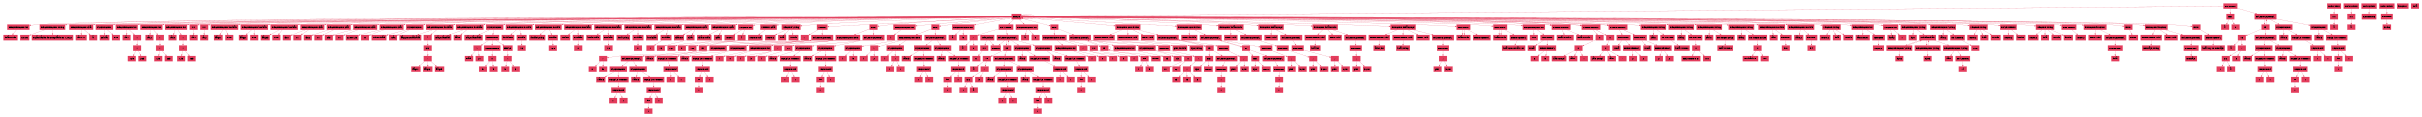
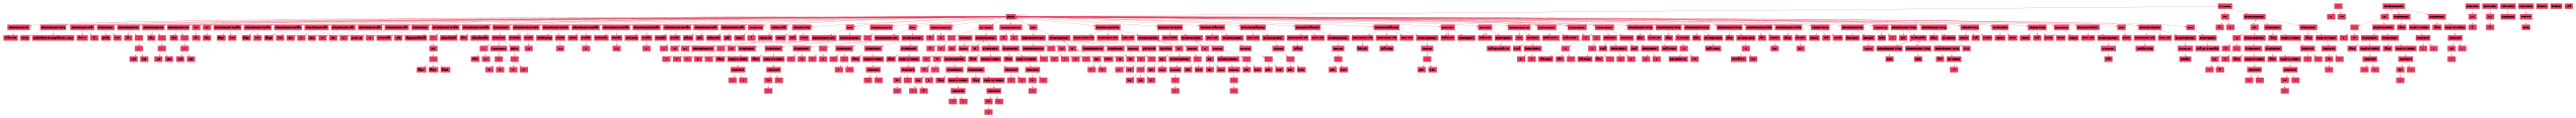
  digraph {
    rankdir=UD
    node [color="#e43c5c" shape=box style=filled]
    edge [color="#e43c5c"]
    n1 [label=INICIO]
    n2 [label="DECLARACION int"]
    n3 [label="DECLARACION string"]
    n4 [label="DECLARACION char"]
    n5 [label="ASIGNACION "]
    n6 [label="DECLARACION int"]
    n7 [label="DECLARACION int"]
    n8 [label="DECLARACION int"]
    n9 [label="++"]
    n10 [label="++"]
    n11 [label="DECLARACION boolean"]
    n12 [label="DECLARACION boolean"]
    n13 [label="DECLARACION boolean"]
    n14 [label="DECLARACION char"]
    n15 [label="DECLARACION char"]
    n16 [label="DECLARACION char"]
    n17 [label="DECLARACION char"]
    n18 [label="ASIGNACION "]
    n19 [label="DECLARACION boolean"]
    n20 [label="DECLARACION Boolean"]
    n21 [label="ASIGNACION "]
    n22 [label="DECLARACION Double"]
    n23 [label="DECLARACION Double"]
    n24 [label="DECLARACION Boolean"]
    n25 [label="DECLARACION Boolean"]
    n26 [label="DECLARACION Boolean"]
    n27 [label="DECLARACION Boolean"]
    n28 [label="DECLARACION Char"]
    n29 [label="DECLARACION Char"]
    n30 [label="VECTOR Int"]
    n31 [label="MATRIZ Char"]
    n32 [label="VECTOR String"]
-   n33 [label="WHILE "]
    n34 [label="FOR "]
    n35 [label="DECLARACION Int"]
    n36 [label="FOR "]
    n37 [label="DECLARACION Int"]
    n38 [label="DO WHILE "]
    n39 [label="DECLARACION Int"]
    n40 [label="FOR "]
    n41 [label="FUNCION conversion"]
    n42 [label="FUNCION conversion"]
    n43 [label="FUNCION holamundo"]
    n44 [label="FUNCION HolaCompi"]
    n45 [label="FUNCION holamundo"]
    n46 [label="FUNCION HolaCompi"]
    n47 [label="LLAMADA "]
    n48 [label="LLAMADA "]
    n49 [label="DECLARACION Int"]
    n50 [label="IMPRIMIR_NL: "]
    n51 [label="IMPRIMIR_NL: "]
    n52 [label="IMPRIMIR_NL: "]
    n53 [label="DECLARACION string"]
    n54 [label="DECLARACION string"]
    n55 [label="DECLARACION string"]
    n56 [label="DECLARACION string"]
    n57 [label="DECLARACION Double"]
    n58 [label="DECLARACION Double"]
    n59 [label="VECTOR string"]
    n60 [label="DECLARACION int"]
    n61 [label="VECTOR Int"]
    n62 [label="DECLARACION String"]
    n63 [label="DECLARACION String"]
    n64 [label="VECTOR string"]
    n65 [label="PUSH ARRAY"]
    n66 [label="VECTOR string"]
    n67 [label="POP ARRAY"]
    n68 [label="FUNCION funcion1"]
    n69 [label="RUN "]
    n70 [label="FUNCION funcion2"]
    n71 [label="RUN "]
    n72 [label=holaMundo]
    n73 [label=curso_]
    n74 [label="organización de compiladores 1 2022"]
    n75 [label=var_111]
    n76 [label=a]
    n77 [label=celular]
    n78 [label=true]
    n79 [label=var1]
    n80 [label="-"]
    n81 [label=var2]
    n82 [label="-"]
    n83 [label=var3]
    n84 [label="-"]
    n85 [label=var1]
    n86 [label=var2]
    n87 [label=flag_1]
    n88 [label=true]
    n89 [label=flag2_]
    n90 [label=true]
    n91 [label=flag33]
    n92 [label=true]
    n93 [label=ch_1]
    n94 [label=M]
    n95 [label=ch_2]
    n96 [label=M]
    n97 [label=ch3]
    n98 [label=M]
    n99 [label=qwert123]
    n100 [label=M]
    n101 [label=universidad]
    n102 [label=usac]
    n103 [label=flag_personalizada]
    n104 [label="\|\| "]
    n105 [label=mayoria_edad]
    n106 [label=false]
    n107 [label=mayoria_edadd]
    n108 [label=TERNARIO]
    n109 [label=doubleInt]
    n110 [label=Double]
    n111 [label=doubleString]
    n112 [label=Double]
    n113 [label=boolInt]
    n114 [label=Boolean]
    n115 [label=boolDouble]
    n116 [label=Boolean]
    n117 [label=boolString]
    n118 [label=Boolean]
    n119 [label=boolChar]
    n120 [label=Boolean]
    n121 [label=charInt]
    n122 [label=Char]
    n123 [label=charDouble]
    n124 [label=Char]
    n125 [label=vector1]
    n126 [label=4]
    n127 [label=vectorDosd]
    n128 [label=vector2]
    n129 [label=hola]
    n130 [label=Mundo]
    n131 [label="\< "]
    n132 [label="INSTRUCCIONES "]
    n133 [label="DECLARACION FOR "]
    n134 [label="INSTRUCCIONES "]
    n135 [label=i]
    n136 [label="DECLARACION FOR "]
    n137 [label="INSTRUCCIONES "]
    n138 [label=a]
    n139 [label=5]
    n140 [label="\> "]
    n141 [label="INSTRUCCIONES "]
    n142 [label=a]
    n143 [label=5]
    n144 [label="DO UNTIL "]
    n145 [label="== "]
    n146 [label="INSTRUCCIONES "]
    n147 [label="DECLARACION FOR "]
    n148 [label="INSTRUCCIONES "]
    n149 [label="PARAMETRO void"]
    n150 [label="PARAMETRO void"]
    n151 [label="TIPO: void"]
    n152 [label="INSTRUCCIONES "]
    n153 [label="TIPO: double"]
    n154 [label="INSTRUCCIONES "]
    n155 [label="TIPO: void"]
    n156 [label="INSTRUCCIONES "]
    n157 [label="TIPO: void"]
    n158 [label="INSTRUCCIONES "]
    n159 [label="PARAMETRO void"]
    n160 [label="TIPO: void"]
    n161 [label="INSTRUCCIONES "]
    n162 [label="PARAMETRO void"]
    n163 [label="PARAMETRO void"]
    n164 [label="TIPO: void"]
    n165 [label="INSTRUCCIONES "]
    n166 [label=holamundo]
    n167 [label=PARAMETROS]
    n168 [label=holamundo]
    n169 [label=PARAMETROS]
    n170 [label=num]
    n171 [label="LLAMADA "]
    n172 [label="Hola mundo!!"]
    n173 [label="Hola mundo!!"]
    n174 [label="+"]
    n175 [label="+"]
    n176 [label="LLAMADA "]
    n177 [label="LLAMADA "]
    n178 [label=cad_1]
    n179 [label="TO LOWER"]
    n180 [label=cad_2]
    n181 [label="TO LOWER"]
    n182 [label=cad_1]
    n183 [label="TO UPER CASE"]
    n184 [label=cad_2]
    n185 [label="TO UPER CASE"]
    n186 [label=valor]
    n187 [label="ROUND "]
    n188 [label=valor2]
    n189 [label="ROUND "]
    n190 [label=vector2]
    n191 [label=hola]
    n192 [label=Mundo]
    n193 [label=tam_vector]
    n194 [label="LENGTH "]
    n195 [label=lista2]
    n196 [label=1]
    n197 [label=tipo]
    undefinedraiz
    n199 [label=valor2]
    n200 [label="TO STRING"]
    n201 [label=vector2]
    n202 [label=hola]
    n203 [label=Mundo]
    n204 [label=vector2]
    n205 [label=bonito]
    n206 [label=vector2]
    n207 [label=hola]
    n208 [label=Mundo]
    n209 [label=bonito]
    n210 [label=vector2]
    n211 [label="TIPO: void"]
    n212 [label="INSTRUCCIONES "]
    n213 [label="NULL "]
    n214 [label="PARAMETRO void"]
    n215 [label="TIPO: void"]
    n216 [label="INSTRUCCIONES "]
    n217 [label=PARAMETROS]
    n218 [label="-"]
    n219 [label="-"]
    n220 [label="-"]
    n221 [label=125]
    n222 [label=263]
    n223 [label=125]
    n224 [label=263]
    n225 [label=125]
    n226 [label=263]
    n227 [label="&& "]
    n228 [label="! "]
    n229 [label="flag_1 "]
    n230 [label="flag_2 "]
    n231 [label="flag_5 "]
    n232 [label="\> "]
    n233 [label=VERDADERO]
    n234 [label=FALSO]
    n235 [label="edad "]
    n236 [label=21]
    n237 [label="+"]
    n238 [label="*"]
    n239 [label=5]
    n240 [label=5]
    n241 [label=9]
    n242 [label=3]
    n243 [label=16]
    n244 [label=16.0]
    n245 [label=0]
    n246 [label=1.0]
    n247 [label=0]
    n248 [label=1]
    n249 [label=16]
    n250 [label=16.1]
    n251 [label="x "]
    n252 [label=100]
    n253 [label="IF "]
    n254 [label="ASIGNACION "]
    n255 [label="ASIGNACION "]
    n256 [label="\> "]
    n257 [label="INSTRUCCIONES "]
    n258 [label=valor3]
    n259 [label="ACCESO MATRIZ"]
    n260 [label=valor3]
    n261 [label="ACCE SO MATRIZ"]
    n262 [label="x "]
    n263 [label=50]
    n264 [label="ASIGNACION "]
    n265 [label="ASIGNACION "]
    n266 [label=vectorDosd]
    n267 [label=1]
    n268 [label=1]
    n269 [label=vectorDosd]
    n270 [label=int]
    n271 [label=1]
    n272 [label=1]
    n273 [label=valor3]
    n274 [label="ACCESO MATRIZ"]
    n275 [label=valor3]
    n276 [label="ACCE SO MATRIZ"]
    n277 [label=vectorDosd]
    n278 [label=1]
    n279 [label=1]
    n280 [label=vectorDosd]
    n281 [label=int]
    n282 [label=1]
    n283 [label=1]
    n284 [label="++"]
    n285 [label=X]
    nodo2_ins_
    n287 [label=BREAK]
    n288 [label="DECLARACION int"]
    n289 [label="\< "]
    n290 [label="++"]
    n291 [label="ASIGNACION "]
    n292 [label="ASIGNACION "]
    n293 [label=i]
    n294 [label=0]
    n295 [label="i "]
    n296 [label=3]
    n297 [label=i]
    n298 [label=valor3]
    n299 [label="ACCESO MATRIZ"]
    n300 [label=valor3]
    n301 [label="ACCE SO MATRIZ"]
    n302 [label=vectorDosd]
    n303 [label=1]
    n304 [label=1]
    n305 [label=vectorDosd]
    n306 [label=int]
    n307 [label=1]
    n308 [label=1]
    n309 [label="ASIGNACION "]
    n310 [label="\> "]
    n311 [label="ASIGNACION "]
    n312 [label="ASIGNACION "]
    n313 [label="ASIGNACION "]
    n314 [label=i]
    n315 [label=5]
    n316 [label="i "]
    n317 [label=2]
    n318 [label=i]
    n319 [label="-"]
    n320 [label="i "]
    n321 [label=1]
    n322 [label=valor3]
    n323 [label="ACCESO MATRIZ"]
    n324 [label=valor3]
    n325 [label="ACCE SO MATRIZ"]
    n326 [label=vectorDosd]
    n327 [label=1]
    n328 [label=1]
    n329 [label=vectorDosd]
    n330 [label=int]
    n331 [label=1]
    n332 [label=1]
    n333 [label="a "]
    n334 [label=0]
    n335 [label="IF "]
    n336 [label="ASIGNACION "]
    n337 [label="ASIGNACION "]
    n338 [label="\>= "]
    n339 [label="INSTRUCCIONES "]
    n340 [label=valor3]
    n341 [label="ACCESO MATRIZ"]
    n342 [label=valor3]
    n343 [label="ACCE SO MATRIZ"]
    n344 [label="a "]
    n345 [label="\< "]
    n346 [label="ASIGNACION "]
    n347 [label="ASIGNACION "]
    n348 [label="&& "]
    n349 [label=3]
    n350 [label=1]
    n351 [label="a "]
    n352 [label=vectorDosd]
    n353 [label=1]
    n354 [label=1]
    n355 [label=vectorDosd]
    n356 [label=int]
    n357 [label=1]
    n358 [label=1]
    n359 [label=valor3]
    n360 [label="ACCESO MATRIZ"]
    n361 [label=valor3]
    n362 [label="ACCE SO MATRIZ"]
    n363 [label=vectorDosd]
    n364 [label=1]
    n365 [label=1]
    n366 [label=vectorDosd]
    n367 [label=int]
    n368 [label=1]
    n369 [label=1]
    n370 [label="++"]
    n371 [label=a]
    nodo7_ins_
    n373 [label="a "]
    n374 [label=0]
    n375 [label="IF "]
    n376 [label="ASIGNACION "]
    n377 [label="ASIGNACION "]
    n378 [label="\>= "]
    n379 [label="INSTRUCCIONES "]
    n380 [label=valor3]
    n381 [label="ACCESO MATRIZ"]
    n382 [label=valor3]
    n383 [label="ACCE SO MATRIZ"]
    n384 [label="a "]
    n385 [label="\< "]
    n386 [label="ASIGNACION "]
    n387 [label="ASIGNACION "]
    n388 [label="&& "]
    n389 [label=3]
    n390 [label=1]
    n391 [label="a "]
    n392 [label=vectorDosd]
    n393 [label=1]
    n394 [label=1]
    n395 [label=vectorDosd]
    n396 [label=int]
    n397 [label=1]
    n398 [label=1]
    n399 [label=valor3]
    n400 [label="ACCESO MATRIZ"]
    n401 [label=valor3]
    n402 [label="ACCE SO MATRIZ"]
    n403 [label=vectorDosd]
    n404 [label=1]
    n405 [label=1]
    n406 [label=vectorDosd]
    n407 [label=int]
    n408 [label=1]
    n409 [label=1]
    n410 [label="++"]
    n411 [label=a]
    nodo10_ins_
    n413 [label="DECLARACION int"]
    n414 [label="\< "]
    n415 [label="++"]
    n416 [label="IF "]
    n417 [label="DECLARACION int"]
    n418 [label="ASIGNACION "]
    n419 [label=RETURN]
    n420 [label=i]
    n421 [label=0]
    n422 [label="i "]
    n423 [label=9]
    n424 [label=i]
    n425 [label="== "]
    n426 [label="NULL "]
    n427 [label=n3]
    n428 [label=n3]
    n429 [label="+"]
    n430 [label="^"]
    n431 [label="i "]
    n432 [label=5]
    n433 [label="n1 "]
    n434 [label="n2 "]
    n435 [label="*"]
    n436 [label="n3 "]
    n437 [label=25]
    n438 [label=3]
    n439 [label=CONTINUE]
    nodo12_ins_
    n441 [label="pies,double"]
    n442 [label="tipo,string"]
    n443 [label="IF "]
    n444 [label=RETURN]
    n445 [label="== "]
    n446 [label="INSTRUCCIONES "]
    n447 [label="/"]
    n448 [label="tipo "]
    n449 [label=metro]
    n450 [label=RETURN]
    n451 [label="pies "]
    n452 [label=3.281]
    n453 [label="-"]
    n454 [label=1]
    n455 [label="IF "]
    n456 [label=RETURN]
    n457 [label="== "]
    n458 [label="INSTRUCCIONES "]
    n459 [label="/"]
    n460 [label="tipo "]
    n461 [label=metro]
    n462 [label=RETURN]
    n463 [label="pies "]
    n464 [label=3.281]
    n465 [label="-"]
    n466 [label=1]
    n467 [label=RETURN]
    n468 [label=30.56]
    nodo18_ins_
    n470 [label=RETURN]
    n471 [label="/"]
    n472 [label="pies "]
    n473 [label=3.281]
    n474 [label=RETURN]
    n475 [label="/"]
    n476 [label="pies "]
    n477 [label=3.281]
    n478 [label="hola,int"]
    n479 [label=RETURN]
    n480 [label="/"]
    n481 [label="pies "]
    n482 [label=3.281]
    n483 [label="adios,int"]
    n484 [label="hola,string"]
    n485 [label=RETURN]
    n486 [label="/"]
    n487 [label="pies "]
    n488 [label=3.281]
    n489 [label="hola como estas vos"]
    n490 [label=suma]
    n491 [label=PARAMETROS]
    n492 [label=6]
    n493 [label=5]
    n494 [label="+"]
    n495 [label="+"]
    n496 [label="Sale compi \n"]
    n497 [label="valor "]
    n498 [label="!!"]
    n499 [label=suma]
    n500 [label=PARAMETROS]
    n501 [label=suma]
    n502 [label=PARAMETROS]
    n503 [label=2]
    n504 [label=2]
    n505 [label="Sale compi \n"]
    n506 [label="valor "]
    n507 [label="!!"]
    n508 [label=2]
    n509 [label=2]
    n510 [label="hOla MunDo"]
    n511 [label="+"]
    n512 [label="RESULTADO = "]
    n513 [label=100]
    n514 [label="hOla MunDo"]
    n515 [label="+"]
    n516 [label="resultado = "]
    n517 [label=100]
    n518 [label=5.8]
    n519 [label=5.4]
    n520 [label="vector2 "]
    n521 [label="DECLARACION String"]
    n522 [label="DECLARACION String"]
    n523 [label="DECLARACION String"]
    n524 [label=tipo2]
    n525 [label=tipo3]
    n526 [label=valor]
    n527 [label="TO STRING"]
    n528 [label=14]
    n529 [label=true]
    n530 [label="IMPRIMIR: "]
    n531 [label=hola]
    n532 [label=funcion1]
    n533 [label="mensaje,string"]
    n534 [label="IMPRIMIR: "]
    n535 [label="mensaje "]
    n536 [label="hola soy un mensaje"]
+   n537 [label=funcion2]
    hola
    n1 -> n1
    n1 -> n1
    n1 -> n1
    n1 -> n1
    n1 -> n1
    n1 -> n2
    n1 -> n3
    n1 -> n4
    n1 -> n5
    n1 -> n6
    n1 -> n7
    n1 -> n8
    n1 -> n9
    n1 -> n10
    n1 -> n11
    n1 -> n12
    n1 -> n13
    n1 -> n14
    n1 -> n15
    n1 -> n16
    n1 -> n17
    n1 -> n18
    n1 -> n19
    n1 -> n20
    n1 -> n21
    n1 -> n22
    n1 -> n23
    n1 -> n24
    n1 -> n25
    n1 -> n26
    n1 -> n27
    n1 -> n28
    n1 -> n29
    n1 -> n30
    n1 -> n31
    n1 -> n32
-   n1 -> n33
    n1 -> n34
    n1 -> n35
    n1 -> n36
    n1 -> n37
    n1 -> n38
    n1 -> n39
    n1 -> n40
    n1 -> n41
    n1 -> n42
    n1 -> n43
    n1 -> n44
    n1 -> n45
    n1 -> n46
    n1 -> n47
    n1 -> n48
    n1 -> n49
    n1 -> n50
    n1 -> n50
    n1 -> n51
    n1 -> n51
    n1 -> n52
    n1 -> n52
    n1 -> n53
    n1 -> n54
    n1 -> n55
    n1 -> n56
    n1 -> n57
    n1 -> n58
    n1 -> n59
    n1 -> n60
    n1 -> n61
    n1 -> n62
    n1 -> n63
    n1 -> n64
    n1 -> n65
    n1 -> n66
    n1 -> n67
    n1 -> n68
    n1 -> n69
    n1 -> n70
    n1 -> n71
    n2 -> n72
    n3 -> n73
    n3 -> n74
    n4 -> n75
    n4 -> n76
    n5 -> n77
    n5 -> n78
    n6 -> n79
    n6 -> n80
    n7 -> n81
    n7 -> n82
    n8 -> n83
    n8 -> n84
    n9 -> n85
    n10 -> n86
    n11 -> n87
    n11 -> n88
    n12 -> n89
    n12 -> n90
    n13 -> n91
    n13 -> n92
    n14 -> n93
    n14 -> n94
    n15 -> n95
    n15 -> n96
    n16 -> n97
    n16 -> n98
    n17 -> n99
    n17 -> n100
    n18 -> n101
    n18 -> n102
    n19 -> n103
    n19 -> n104
    n20 -> n105
    n20 -> n106
    n21 -> n107
    n21 -> n108
    n22 -> n109
    n22 -> n110
    n23 -> n111
    n23 -> n112
    n24 -> n113
    n24 -> n114
    n25 -> n115
    n25 -> n116
    n26 -> n117
    n26 -> n118
    n27 -> n119
    n27 -> n120
    n28 -> n121
    n28 -> n122
    n29 -> n123
    n29 -> n124
    n30 -> n125
    n30 -> n126
    n31 -> n127
    n32 -> n128
    n32 -> n129
    n32 -> n130
-   n33 -> n131
-   n33 -> n132
    n34 -> n133
    n34 -> n134
    n35 -> n135
    n36 -> n136
    n36 -> n137
    n37 -> n138
    n37 -> n139
    n38 -> n140
    n38 -> n141
    n39 -> n142
    n39 -> n143
    n40 -> n147
    n40 -> n148
    n41 -> n149
    n41 -> n150
    n41 -> n151
    n41 -> n152
    n42 -> n153
    n42 -> n154
    n43 -> n155
    n43 -> n156
    n44 -> n157
    n44 -> n158
    n45 -> n159
    n45 -> n160
    n45 -> n161
    n46 -> n162
    n46 -> n163
    n46 -> n164
    n46 -> n165
    n47 -> n166
    n47 -> n166
    n47 -> n167
    n48 -> n168
    n48 -> n168
    n48 -> n169
    n49 -> n170
    n49 -> n171
    n50 -> n172
    n50 -> n173
    n51 -> n174
    n51 -> n175
    n52 -> n176
    n52 -> n177
    n53 -> n178
    n53 -> n179
    n54 -> n180
    n54 -> n181
    n55 -> n182
    n55 -> n183
    n56 -> n184
    n56 -> n185
    n57 -> n186
    n57 -> n187
    n58 -> n188
    n58 -> n189
    n59 -> n190
    n59 -> n191
    n59 -> n192
    n60 -> n193
    n60 -> n194
    n61 -> n195
    n61 -> n196
    n62 -> n197
    n62 -> undefinedraiz
    n63 -> n199
    n63 -> n200
    n64 -> n201
    n64 -> n202
    n64 -> n203
    n65 -> n204
    n65 -> n205
    n66 -> n206
    n66 -> n207
    n66 -> n208
    n66 -> n209
    n67 -> n210
    n68 -> n211
    n68 -> n212
    n69 -> n213
    n70 -> n214
    n70 -> n215
    n70 -> n216
    n71 -> n217
    n80 -> n218
    n82 -> n219
    n84 -> n220
    n104 -> n227
    n108 -> n232
    n108 -> n233
    n108 -> n234
    n110 -> n243
    n112 -> n244
    n114 -> n245
    n116 -> n246
    n118 -> n247
    n120 -> n248
    n122 -> n249
    n124 -> n250
    n131 -> n251
    n131 -> n252
    n132 -> n253
    n132 -> n254
    n132 -> n255
    n133 -> n288
    n133 -> n289
    n133 -> n290
    n134 -> n291
    n134 -> n292
    n136 -> n309
    n136 -> n310
    n136 -> n311
    n137 -> n312
    n137 -> n313
    n140 -> n333
    n140 -> n334
    n141 -> n287
    n141 -> n335
    n141 -> n336
    n141 -> n337
    n144 -> n1
    n144 -> n145
    n144 -> n146
    n145 -> n373
    n145 -> n374
    n146 -> n375
    n146 -> n376
    n146 -> n377
    n147 -> n413
    n147 -> n414
    n147 -> n415
    n148 -> n416
    n148 -> n417
    n148 -> n418
    n148 -> n419
    n149 -> n441
    n150 -> n442
    n152 -> n443
    n152 -> n444
    n154 -> n455
    n154 -> n456
    n156 -> n470
    n158 -> n474
    n159 -> n478
    n161 -> n479
    n162 -> n483
    n163 -> n484
    n165 -> n485
    n169 -> n489
    n171 -> n490
    n171 -> n491
    n174 -> n494
    n175 -> n495
    n176 -> n499
    n176 -> n500
    n177 -> n501
    n177 -> n502
    n179 -> n510
    n181 -> n511
    n183 -> n514
    n185 -> n515
    n187 -> n518
    n189 -> n519
    n194 -> n520
    undefinedraiz -> n521
    undefinedraiz -> n522
    undefinedraiz -> n523
    n200 -> n529
    n212 -> n530
    n214 -> n533
    n216 -> n534
    n217 -> n536
    n218 -> n221
    n218 -> n222
    n219 -> n223
    n219 -> n224
    n220 -> n225
    n220 -> n226
    n227 -> n228
    n228 -> n229
    n228 -> n230
    n228 -> n231
    n232 -> n235
    n232 -> n236
    n233 -> n237
    n234 -> n238
    n237 -> n239
    n237 -> n240
    n238 -> n241
    n238 -> n242
    n253 -> n132
    n253 -> n256
    n253 -> n257
    n254 -> n258
    n254 -> n259
    n255 -> n260
    n255 -> n261
    n256 -> n262
    n256 -> n263
    n257 -> n264
    n257 -> n265
    n259 -> n266
    n261 -> n269
    n264 -> n273
    n264 -> n274
    n265 -> n275
    n265 -> n276
    n266 -> n267
    n266 -> n268
    n269 -> n270
    n269 -> n271
    n270 -> n272
    n274 -> n277
    n276 -> n280
    n277 -> n278
    n277 -> n279
    n280 -> n281
    n280 -> n282
    n281 -> n283
    n284 -> n285
    nodo2_ins_ -> n284
    nodo2_ins_ -> n287
    n288 -> n293
    n288 -> n294
    n289 -> n295
    n289 -> n296
    n290 -> n297
    n291 -> n298
    n291 -> n299
    n292 -> n300
    n292 -> n301
    n299 -> n302
    n301 -> n305
    n302 -> n303
    n302 -> n304
    n305 -> n306
    n305 -> n307
    n306 -> n308
    n309 -> n314
    n309 -> n315
    n310 -> n316
    n310 -> n317
    n311 -> n318
    n311 -> n319
    n312 -> n322
    n312 -> n323
    n313 -> n324
    n313 -> n325
    n319 -> n320
    n319 -> n321
    n323 -> n326
    n325 -> n329
    n326 -> n327
    n326 -> n328
    n329 -> n330
    n329 -> n331
    n330 -> n332
    n335 -> n141
    n335 -> n338
    n335 -> n339
    n336 -> n340
    n336 -> n341
    n337 -> n342
    n337 -> n343
    n338 -> n344
    n338 -> n345
    n339 -> n346
    n339 -> n347
    n341 -> n352
    n343 -> n355
    n345 -> n348
    n345 -> n349
    n346 -> n359
    n346 -> n360
    n347 -> n361
    n347 -> n362
    n348 -> n350
    n348 -> n351
    n352 -> n353
    n352 -> n354
    n355 -> n356
    n355 -> n357
    n356 -> n358
    n360 -> n363
    n362 -> n366
    n363 -> n364
    n363 -> n365
    n366 -> n367
    n366 -> n368
    n367 -> n369
    n370 -> n371
    nodo7_ins_ -> n370
    n375 -> n146
    n375 -> n378
    n375 -> n379
    n376 -> n380
    n376 -> n381
    n377 -> n382
    n377 -> n383
    n378 -> n384
    n378 -> n385
    n379 -> n386
    n379 -> n387
    n381 -> n392
    n383 -> n395
    n385 -> n388
    n385 -> n389
    n386 -> n399
    n386 -> n400
    n387 -> n401
    n387 -> n402
    n388 -> n390
    n388 -> n391
    n392 -> n393
    n392 -> n394
    n395 -> n396
    n395 -> n397
    n396 -> n398
    n400 -> n403
    n402 -> n406
    n403 -> n404
    n403 -> n405
    n406 -> n407
    n406 -> n408
    n407 -> n409
    n410 -> n411
    nodo10_ins_ -> n410
    n413 -> n420
    n413 -> n421
    n414 -> n422
    n414 -> n423
    n415 -> n424
    n416 -> n148
    n416 -> n416
    n416 -> n425
    n416 -> n426
    n417 -> n427
    n418 -> n428
    n418 -> n429
    n419 -> n430
    n425 -> n431
    n425 -> n432
    n429 -> n433
    n429 -> n434
    n430 -> n435
    n435 -> n436
    n435 -> n437
    n435 -> n438
    nodo12_ins_ -> n439
    n443 -> n152
    n443 -> n445
    n443 -> n446
    n444 -> n447
    n445 -> n448
    n445 -> n449
    n446 -> n450
    n447 -> n451
    n447 -> n452
    n450 -> n453
    n453 -> n454
    n455 -> n154
    n455 -> n457
    n455 -> n458
    n456 -> n459
    n457 -> n460
    n457 -> n461
    n458 -> n462
    n459 -> n463
    n459 -> n464
    n462 -> n465
    n465 -> n466
    n467 -> n468
    nodo18_ins_ -> n467
    n470 -> n471
    n471 -> n472
    n471 -> n473
    n474 -> n475
    n475 -> n476
    n475 -> n477
    n479 -> n480
    n480 -> n481
    n480 -> n482
    n485 -> n486
    n486 -> n487
    n486 -> n488
    n491 -> n492
    n491 -> n493
    n494 -> n496
    n494 -> n497
    n494 -> n498
    n495 -> n505
    n495 -> n506
    n495 -> n507
    n500 -> n503
    n500 -> n504
    n502 -> n508
    n502 -> n509
    n511 -> n512
    n511 -> n513
    n515 -> n516
    n515 -> n517
    n521 -> undefinedraiz
    n521 -> n524
    n522 -> undefinedraiz
    n522 -> n525
    n523 -> n526
    n523 -> n527
    n527 -> n528
    n530 -> n531
    n534 -> n535
  }
